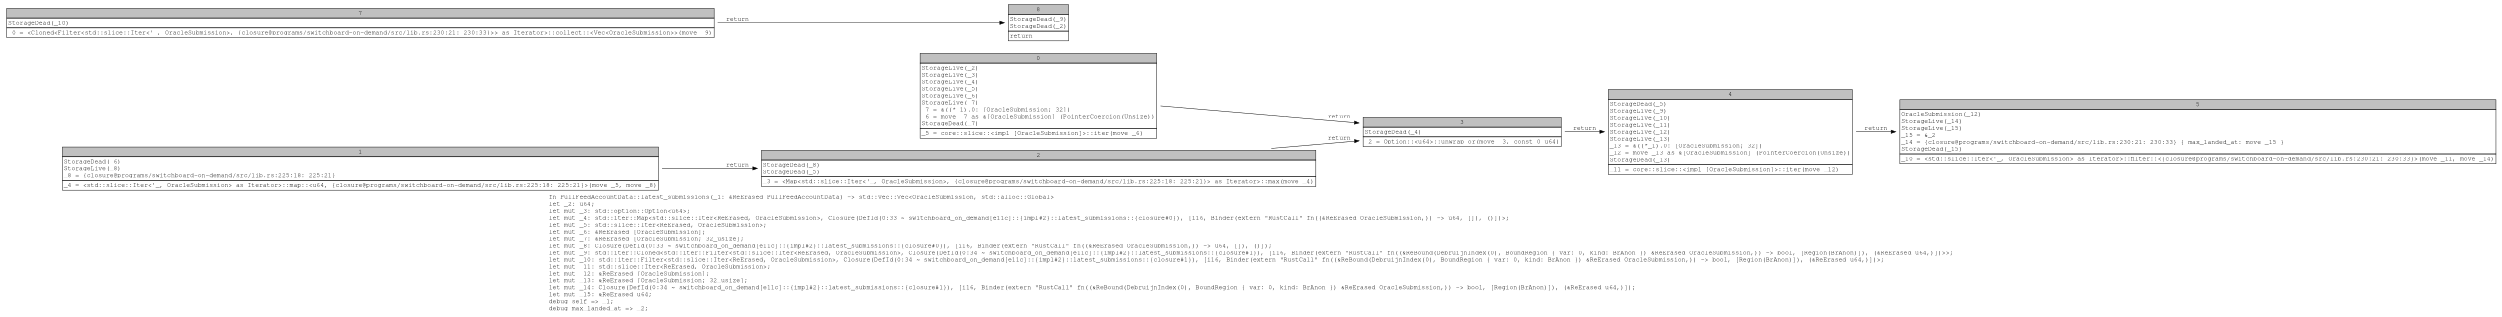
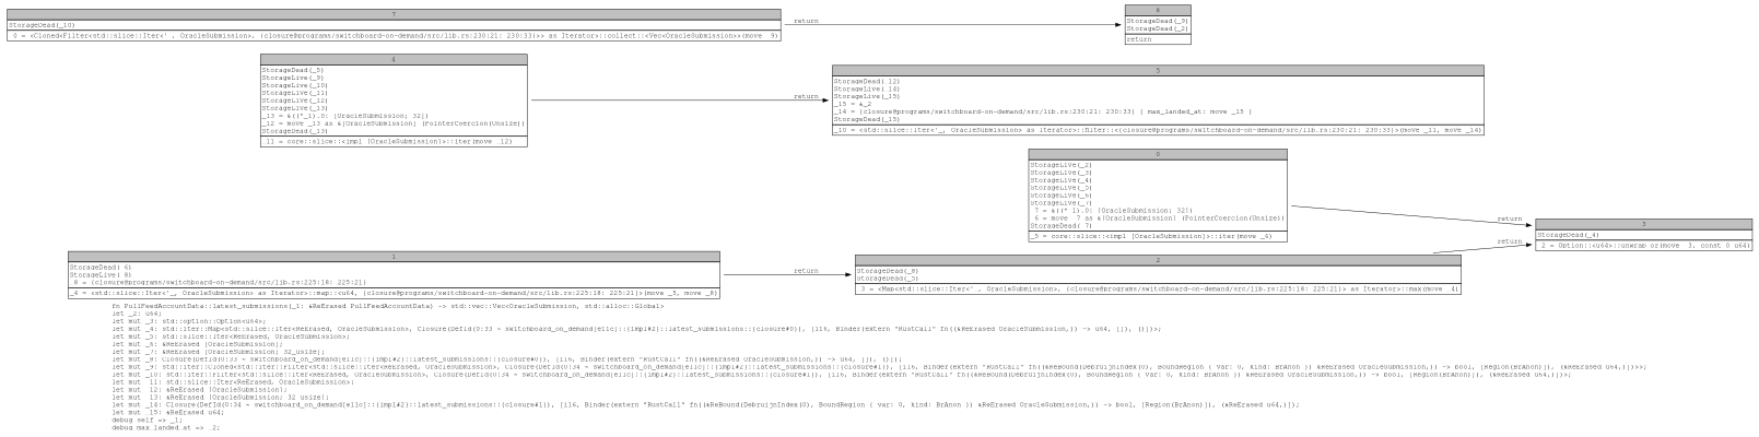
  digraph {
    fontname="Courier, monospace"
    label=<fn PullFeedAccountData::latest_submissions(_1: &amp;ReErased PullFeedAccountData) -&gt; std::vec::Vec&lt;OracleSubmission, std::alloc::Global&gt;<br align="left"/>let _2: u64;<br align="left"/>let mut _3: std::option::Option&lt;u64&gt;;<br align="left"/>let mut _4: std::iter::Map&lt;std::slice::Iter&lt;ReErased, OracleSubmission&gt;, Closure(DefId(0:33 ~ switchboard_on_demand[e11c]::{impl#2}::latest_submissions::{closure#0}), [i16, Binder(extern &quot;RustCall&quot; fn((&amp;ReErased OracleSubmission,)) -&gt; u64, []), ()])&gt;;<br align="left"/>let mut _5: std::slice::Iter&lt;ReErased, OracleSubmission&gt;;<br align="left"/>let mut _6: &amp;ReErased [OracleSubmission];<br align="left"/>let mut _7: &amp;ReErased [OracleSubmission; 32_usize];<br align="left"/>let mut _8: Closure(DefId(0:33 ~ switchboard_on_demand[e11c]::{impl#2}::latest_submissions::{closure#0}), [i16, Binder(extern &quot;RustCall&quot; fn((&amp;ReErased OracleSubmission,)) -&gt; u64, []), ()]);<br align="left"/>let mut _9: std::iter::Cloned&lt;std::iter::Filter&lt;std::slice::Iter&lt;ReErased, OracleSubmission&gt;, Closure(DefId(0:34 ~ switchboard_on_demand[e11c]::{impl#2}::latest_submissions::{closure#1}), [i16, Binder(extern &quot;RustCall&quot; fn((&amp;ReBound(DebruijnIndex(0), BoundRegion { var: 0, kind: BrAnon }) &amp;ReErased OracleSubmission,)) -&gt; bool, [Region(BrAnon)]), (&amp;ReErased u64,)])&gt;&gt;;<br align="left"/>let mut _10: std::iter::Filter&lt;std::slice::Iter&lt;ReErased, OracleSubmission&gt;, Closure(DefId(0:34 ~ switchboard_on_demand[e11c]::{impl#2}::latest_submissions::{closure#1}), [i16, Binder(extern &quot;RustCall&quot; fn((&amp;ReBound(DebruijnIndex(0), BoundRegion { var: 0, kind: BrAnon }) &amp;ReErased OracleSubmission,)) -&gt; bool, [Region(BrAnon)]), (&amp;ReErased u64,)])&gt;;<br align="left"/>let mut _11: std::slice::Iter&lt;ReErased, OracleSubmission&gt;;<br align="left"/>let mut _12: &amp;ReErased [OracleSubmission];<br align="left"/>let mut _13: &amp;ReErased [OracleSubmission; 32_usize];<br align="left"/>let mut _14: Closure(DefId(0:34 ~ switchboard_on_demand[e11c]::{impl#2}::latest_submissions::{closure#1}), [i16, Binder(extern &quot;RustCall&quot; fn((&amp;ReBound(DebruijnIndex(0), BoundRegion { var: 0, kind: BrAnon }) &amp;ReErased OracleSubmission,)) -&gt; bool, [Region(BrAnon)]), (&amp;ReErased u64,)]);<br align="left"/>let mut _15: &amp;ReErased u64;<br align="left"/>debug self =&gt; _1;<br align="left"/>debug max_landed_at =&gt; _2;<br align="left"/>>
    rankdir=LR
    node [fontname="Courier, monospace" shape=none]
    edge [fontname="Courier, monospace"]
    n1 [label=<<table border="0" cellborder="1" cellspacing="0"><tr><td bgcolor="gray" align="center" colspan="1">0</td></tr><tr><td align="left" balign="left">StorageLive(_2)<br/>StorageLive(_3)<br/>StorageLive(_4)<br/>StorageLive(_5)<br/>StorageLive(_6)<br/>StorageLive(_7)<br/>_7 = &amp;((*_1).0: [OracleSubmission; 32])<br/>_6 = move _7 as &amp;[OracleSubmission] (PointerCoercion(Unsize))<br/>StorageDead(_7)<br/></td></tr><tr><td align="left">_5 = core::slice::&lt;impl [OracleSubmission]&gt;::iter(move _6)</td></tr></table>>]
    n2 [label=<<table border="0" cellborder="1" cellspacing="0"><tr><td bgcolor="gray" align="center" colspan="1">3</td></tr><tr><td align="left" balign="left">StorageDead(_4)<br/></td></tr><tr><td align="left">_2 = Option::&lt;u64&gt;::unwrap_or(move _3, const 0_u64)</td></tr></table>>]
    n3 [label=<<table border="0" cellborder="1" cellspacing="0"><tr><td bgcolor="gray" align="center" colspan="1">1</td></tr><tr><td align="left" balign="left">StorageDead(_6)<br/>StorageLive(_8)<br/>_8 = {closure@programs/switchboard-on-demand/src/lib.rs:225:18: 225:21}<br/></td></tr><tr><td align="left">_4 = &lt;std::slice::Iter&lt;'_, OracleSubmission&gt; as Iterator&gt;::map::&lt;u64, {closure@programs/switchboard-on-demand/src/lib.rs:225:18: 225:21}&gt;(move _5, move _8)</td></tr></table>>]
    n4 [label=<<table border="0" cellborder="1" cellspacing="0"><tr><td bgcolor="gray" align="center" colspan="1">2</td></tr><tr><td align="left" balign="left">StorageDead(_8)<br/>StorageDead(_5)<br/></td></tr><tr><td align="left">_3 = &lt;Map&lt;std::slice::Iter&lt;'_, OracleSubmission&gt;, {closure@programs/switchboard-on-demand/src/lib.rs:225:18: 225:21}&gt; as Iterator&gt;::max(move _4)</td></tr></table>>]
    n5 [label=<<table border="0" cellborder="1" cellspacing="0"><tr><td bgcolor="gray" align="center" colspan="1">4</td></tr><tr><td align="left" balign="left">StorageDead(_5)<br/>StorageLive(_9)<br/>StorageLive(_10)<br/>StorageLive(_11)<br/>StorageLive(_12)<br/>StorageLive(_13)<br/>_13 = &amp;((*_1).0: [OracleSubmission; 32])<br/>_12 = move _13 as &amp;[OracleSubmission] (PointerCoercion(Unsize))<br/>StorageDead(_13)<br/></td></tr><tr><td align="left">_11 = core::slice::&lt;impl [OracleSubmission]&gt;::iter(move _12)</td></tr></table>>]
-   n6 [label=<<table border="0" cellborder="1" cellspacing="0"><tr><td bgcolor="gray" align="center" colspan="1">5</td></tr><tr><td align="left" balign="left">OracleSubmission(_12)<br/>StorageLive(_14)<br/>StorageLive(_15)<br/>_15 = &amp;_2<br/>_14 = {closure@programs/switchboard-on-demand/src/lib.rs:230:21: 230:33} { max_landed_at: move _15 }<br/>StorageDead(_15)<br/></td></tr><tr><td align="left">_10 = &lt;std::slice::Iter&lt;'_, OracleSubmission&gt; as Iterator&gt;::filter::&lt;{closure@programs/switchboard-on-demand/src/lib.rs:230:21: 230:33}&gt;(move _11, move _14)</td></tr></table>>]
+   n6 [label=<<table border="0" cellborder="1" cellspacing="0"><tr><td bgcolor="gray" align="center" colspan="1">5</td></tr><tr><td align="left" balign="left">StorageDead(_12)<br/>StorageLive(_14)<br/>StorageLive(_15)<br/>_15 = &amp;_2<br/>_14 = {closure@programs/switchboard-on-demand/src/lib.rs:230:21: 230:33} { max_landed_at: move _15 }<br/>StorageDead(_15)<br/></td></tr><tr><td align="left">_10 = &lt;std::slice::Iter&lt;'_, OracleSubmission&gt; as Iterator&gt;::filter::&lt;{closure@programs/switchboard-on-demand/src/lib.rs:230:21: 230:33}&gt;(move _11, move _14)</td></tr></table>>]
    n7 [label=<<table border="0" cellborder="1" cellspacing="0"><tr><td bgcolor="gray" align="center" colspan="1">7</td></tr><tr><td align="left" balign="left">StorageDead(_10)<br/></td></tr><tr><td align="left">_0 = &lt;Cloned&lt;Filter&lt;std::slice::Iter&lt;'_, OracleSubmission&gt;, {closure@programs/switchboard-on-demand/src/lib.rs:230:21: 230:33}&gt;&gt; as Iterator&gt;::collect::&lt;Vec&lt;OracleSubmission&gt;&gt;(move _9)</td></tr></table>>]
    n8 [label=<<table border="0" cellborder="1" cellspacing="0"><tr><td bgcolor="gray" align="center" colspan="1">8</td></tr><tr><td align="left" balign="left">StorageDead(_9)<br/>StorageDead(_2)<br/></td></tr><tr><td align="left">return</td></tr></table>>]
    n1 -> n2 [label=return]
-   n2 -> n5 [label=return]
    n3 -> n4 [label=return]
    n4 -> n2 [label=return]
    n5 -> n6 [label=return]
    n7 -> n8 [label=return]
  }
